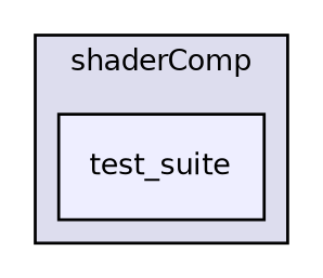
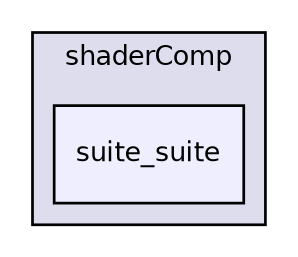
  digraph {
    compound=true
    fontname="DejaVu Sans"
-   n1 [fillcolor="#eeeeff" fontname="DejaVu Sans" fontsize=10 label=test_suite pencolor=black shape=box style=filled]
+   n1 [fillcolor="#eeeeff" fontname="DejaVu Sans" fontsize=10 label=suite_suite pencolor=black shape=box style=filled]
    subgraph cluster_1 {
      bgcolor="#ddddee"
      fontsize=10
      label=shaderComp
      pencolor=black
      n1
    }
  }
